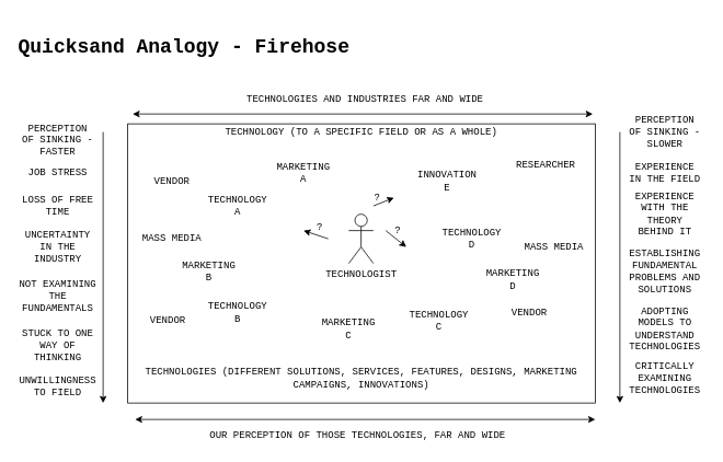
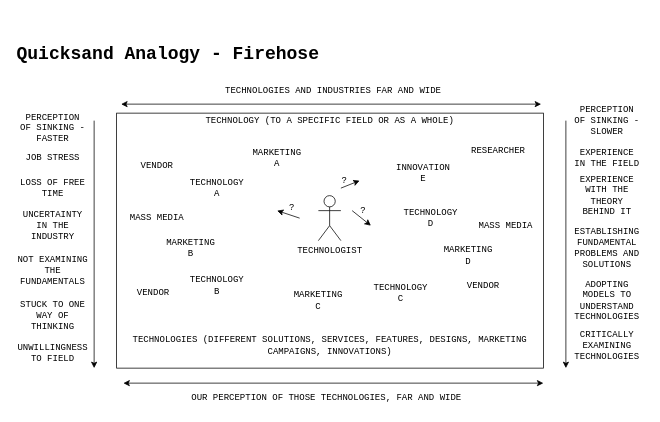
  <mxCell id="0" />
  <mxCell id="1" parent="0" />
  <mxCell id="2" value="" style="rounded=0;whiteSpace=wrap;html=1;fontFamily=Courier New;" parent="1" vertex="1"><mxGeometry x="155" y="150" width="569" height="340" as="geometry" /></mxCell>
  <mxCell id="3" value="TECHNOLOGIST" style="shape=umlActor;verticalLabelPosition=bottom;verticalAlign=top;html=1;outlineConnect=0;fontFamily=Courier New;" parent="1" vertex="1"><mxGeometry x="424" y="260" width="30" height="60" as="geometry" /></mxCell>
  <mxCell id="4" value="TECHNOLOGY (TO A SPECIFIC FIELD OR AS A WHOLE)" style="text;html=1;strokeColor=none;fillColor=none;align=center;verticalAlign=middle;whiteSpace=wrap;rounded=0;fontFamily=Courier New;" parent="1" vertex="1"><mxGeometry x="155" y="150" width="569" height="20" as="geometry" /></mxCell>
  <mxCell id="5" value="TECHNOLOGIES (DIFFERENT SOLUTIONS, SERVICES, FEATURES, DESIGNS, MARKETING CAMPAIGNS, INNOVATIONS)" style="text;html=1;strokeColor=none;fillColor=none;align=center;verticalAlign=middle;whiteSpace=wrap;rounded=0;fontFamily=Courier New;" parent="1" vertex="1"><mxGeometry x="155" y="450" width="569" height="20" as="geometry" /></mxCell>
  <mxCell id="6" value="" style="endArrow=classic;html=1;fontFamily=Courier New;" parent="1" edge="1"><mxGeometry width="50" height="50" relative="1" as="geometry"><mxPoint x="125" y="160" as="sourcePoint" /><mxPoint x="125" y="490" as="targetPoint" /></mxGeometry></mxCell>
- <mxCell id="7" value="&lt;h1 style=&quot;color: rgb(0 , 0 , 0) ; font-family: &amp;#34;courier new&amp;#34; ; font-style: normal ; letter-spacing: normal ; text-align: left ; text-indent: 0px ; text-transform: none ; word-spacing: 0px&quot;&gt;Quicksand Analogy - Firehose&lt;/h1&gt;" style="text;html=1;fontFamily=Courier New;labelBackgroundColor=none;verticalAlign=top;whiteSpace=wrap;" parent="1" vertex="1"><mxGeometry x="20" width="838" height="60" as="geometry" y="20" /></mxCell>
+ <mxCell id="7" value="&lt;h1 style=&quot;color: rgb(0 , 0 , 0) ; font-family: &amp;#34;courier new&amp;#34; ; font-style: normal ; letter-spacing: normal ; text-align: left ; text-indent: 0px ; text-transform: none ; word-spacing: 0px&quot;&gt;Quicksand Analogy - Firehose&lt;/h1&gt;" style="text;html=1;fontFamily=Courier New;labelBackgroundColor=none;verticalAlign=top;whiteSpace=wrap;" parent="1" vertex="1"><mxGeometry x="20" y="35" width="838" height="60" as="geometry" /></mxCell>
  <mxCell id="8" value="PERCEPTION OF SINKING - FASTER" style="text;html=1;strokeColor=none;fillColor=none;align=center;verticalAlign=middle;whiteSpace=wrap;rounded=0;fontFamily=Courier New;" parent="1" vertex="1"><mxGeometry x="25" y="160" width="90" height="20" as="geometry" /></mxCell>
  <mxCell id="9" value="TECHNOLOGY A" style="text;html=1;strokeColor=none;fillColor=none;align=center;verticalAlign=middle;whiteSpace=wrap;rounded=0;fontFamily=Courier New;" parent="1" vertex="1"><mxGeometry x="249" y="240" width="80" height="20" as="geometry" /></mxCell>
  <mxCell id="10" value="TECHNOLOGY B" style="text;html=1;strokeColor=none;fillColor=none;align=center;verticalAlign=middle;whiteSpace=wrap;rounded=0;fontFamily=Courier New;" parent="1" vertex="1"><mxGeometry x="249" y="370" width="80" height="20" as="geometry" /></mxCell>
  <mxCell id="11" value="TECHNOLOGY C" style="text;html=1;strokeColor=none;fillColor=none;align=center;verticalAlign=middle;whiteSpace=wrap;rounded=0;fontFamily=Courier New;" parent="1" vertex="1"><mxGeometry x="494" y="380" width="80" height="20" as="geometry" /></mxCell>
  <mxCell id="12" value="TECHNOLOGY D" style="text;html=1;strokeColor=none;fillColor=none;align=center;verticalAlign=middle;whiteSpace=wrap;rounded=0;fontFamily=Courier New;" parent="1" vertex="1"><mxGeometry x="534" y="280" width="80" height="20" as="geometry" /></mxCell>
- <mxCell id="13" value="INNOVATION E" style="text;html=1;strokeColor=none;fillColor=none;align=center;verticalAlign=middle;whiteSpace=wrap;rounded=0;fontFamily=Courier New;" parent="1" vertex="1"><mxGeometry x="504" y="210" width="80" height="20" as="geometry" /></mxCell>
+ <mxCell id="13" value="INNOVATION E" style="text;html=1;strokeColor=none;fillColor=none;align=center;verticalAlign=middle;whiteSpace=wrap;rounded=0;fontFamily=Courier New;" parent="1" vertex="1"><mxGeometry x="524" y="220" width="80" height="20" as="geometry" /></mxCell>
  <mxCell id="14" value="MARKETING A" style="text;html=1;strokeColor=none;fillColor=none;align=center;verticalAlign=middle;whiteSpace=wrap;rounded=0;fontFamily=Courier New;" parent="1" vertex="1"><mxGeometry x="329" y="200" width="80" height="20" as="geometry" /></mxCell>
  <mxCell id="15" value="MARKETING B" style="text;html=1;strokeColor=none;fillColor=none;align=center;verticalAlign=middle;whiteSpace=wrap;rounded=0;fontFamily=Courier New;" parent="1" vertex="1"><mxGeometry x="214" y="320" width="80" height="20" as="geometry" /></mxCell>
  <mxCell id="16" value="MARKETING C" style="text;html=1;strokeColor=none;fillColor=none;align=center;verticalAlign=middle;whiteSpace=wrap;rounded=0;fontFamily=Courier New;" parent="1" vertex="1"><mxGeometry x="384" y="390" width="80" height="20" as="geometry" /></mxCell>
  <mxCell id="17" value="MARKETING D" style="text;html=1;strokeColor=none;fillColor=none;align=center;verticalAlign=middle;whiteSpace=wrap;rounded=0;fontFamily=Courier New;" parent="1" vertex="1"><mxGeometry x="584" y="330" width="80" height="20" as="geometry" /></mxCell>
  <mxCell id="18" value="?" style="text;html=1;strokeColor=none;fillColor=none;align=center;verticalAlign=middle;whiteSpace=wrap;rounded=0;fontFamily=Courier New;" parent="1" vertex="1"><mxGeometry x="439" y="230" width="40" height="20" as="geometry" /></mxCell>
  <mxCell id="19" value="?" style="text;html=1;strokeColor=none;fillColor=none;align=center;verticalAlign=middle;whiteSpace=wrap;rounded=0;fontFamily=Courier New;" parent="1" vertex="1"><mxGeometry x="464" y="270" width="40" height="20" as="geometry" /></mxCell>
  <mxCell id="20" value="?" style="text;html=1;strokeColor=none;fillColor=none;align=center;verticalAlign=middle;whiteSpace=wrap;rounded=0;fontFamily=Courier New;" parent="1" vertex="1"><mxGeometry x="369" y="266" width="40" height="20" as="geometry" /></mxCell>
  <mxCell id="21" value="JOB STRESS" style="text;html=1;strokeColor=none;fillColor=none;align=center;verticalAlign=middle;whiteSpace=wrap;rounded=0;fontFamily=Courier New;" parent="1" vertex="1"><mxGeometry x="25" y="200" width="90" height="20" as="geometry" /></mxCell>
  <mxCell id="22" value="LOSS OF FREE TIME" style="text;html=1;strokeColor=none;fillColor=none;align=center;verticalAlign=middle;whiteSpace=wrap;rounded=0;fontFamily=Courier New;" parent="1" vertex="1"><mxGeometry x="25" y="240" width="90" height="20" as="geometry" /></mxCell>
  <mxCell id="23" value="UNCERTAINTY IN THE INDUSTRY" style="text;html=1;strokeColor=none;fillColor=none;align=center;verticalAlign=middle;whiteSpace=wrap;rounded=0;fontFamily=Courier New;" parent="1" vertex="1"><mxGeometry x="25" y="290" width="90" height="20" as="geometry" /></mxCell>
  <mxCell id="24" value="NOT EXAMINING THE FUNDAMENTALS" style="text;html=1;strokeColor=none;fillColor=none;align=center;verticalAlign=middle;whiteSpace=wrap;rounded=0;fontFamily=Courier New;" parent="1" vertex="1"><mxGeometry x="20" y="350" width="100" height="20" as="geometry" /></mxCell>
  <mxCell id="25" value="STUCK TO ONE WAY OF THINKING" style="text;html=1;strokeColor=none;fillColor=none;align=center;verticalAlign=middle;whiteSpace=wrap;rounded=0;fontFamily=Courier New;" parent="1" vertex="1"><mxGeometry x="20" y="410" width="100" height="20" as="geometry" /></mxCell>
  <mxCell id="26" value="UNWILLINGNESS TO FIELD" style="text;html=1;strokeColor=none;fillColor=none;align=center;verticalAlign=middle;whiteSpace=wrap;rounded=0;fontFamily=Courier New;" parent="1" vertex="1"><mxGeometry x="20" y="460" width="100" height="20" as="geometry" /></mxCell>
  <mxCell id="27" value="" style="endArrow=classic;html=1;fontFamily=Courier New;" parent="1" edge="1"><mxGeometry width="50" height="50" relative="1" as="geometry"><mxPoint x="754" y="160" as="sourcePoint" /><mxPoint x="754" y="490" as="targetPoint" /></mxGeometry></mxCell>
  <mxCell id="28" value="PERCEPTION OF SINKING - SLOWER" style="text;html=1;strokeColor=none;fillColor=none;align=center;verticalAlign=middle;whiteSpace=wrap;rounded=0;fontFamily=Courier New;" parent="1" vertex="1"><mxGeometry x="764" y="150" width="90" height="20" as="geometry" /></mxCell>
  <mxCell id="29" value="" style="endArrow=classic;startArrow=classic;html=1;fontFamily=Courier New;" parent="1" edge="1"><mxGeometry width="50" height="50" relative="1" as="geometry"><mxPoint x="161" y="138" as="sourcePoint" /><mxPoint x="721" y="138" as="targetPoint" /></mxGeometry></mxCell>
  <mxCell id="30" value="TECHNOLOGIES AND INDUSTRIES FAR AND WIDE" style="text;html=1;strokeColor=none;fillColor=none;align=center;verticalAlign=middle;whiteSpace=wrap;rounded=0;fontFamily=Courier New;" parent="1" vertex="1"><mxGeometry x="164" y="110" width="560" height="20" as="geometry" /></mxCell>
  <mxCell id="31" value="EXPERIENCE IN THE FIELD" style="text;html=1;strokeColor=none;fillColor=none;align=center;verticalAlign=middle;whiteSpace=wrap;rounded=0;fontFamily=Courier New;" parent="1" vertex="1"><mxGeometry x="764" y="200" width="90" height="20" as="geometry" /></mxCell>
  <mxCell id="32" value="EXPERIENCE WITH THE THEORY BEHIND IT" style="text;html=1;strokeColor=none;fillColor=none;align=center;verticalAlign=middle;whiteSpace=wrap;rounded=0;fontFamily=Courier New;" parent="1" vertex="1"><mxGeometry x="764" y="250" width="90" height="20" as="geometry" /></mxCell>
  <mxCell id="33" value="ESTABLISHING FUNDAMENTAL PROBLEMS AND SOLUTIONS" style="text;html=1;strokeColor=none;fillColor=none;align=center;verticalAlign=middle;whiteSpace=wrap;rounded=0;fontFamily=Courier New;" parent="1" vertex="1"><mxGeometry x="764" y="320" width="90" height="20" as="geometry" /></mxCell>
  <mxCell id="34" value="ADOPTING MODELS TO UNDERSTAND TECHNOLOGIES" style="text;html=1;strokeColor=none;fillColor=none;align=center;verticalAlign=middle;whiteSpace=wrap;rounded=0;fontFamily=Courier New;" parent="1" vertex="1"><mxGeometry x="764" y="390" width="90" height="20" as="geometry" /></mxCell>
  <mxCell id="35" value="CRITICALLY EXAMINING TECHNOLOGIES" style="text;html=1;strokeColor=none;fillColor=none;align=center;verticalAlign=middle;whiteSpace=wrap;rounded=0;fontFamily=Courier New;" parent="1" vertex="1"><mxGeometry x="764" y="450" width="90" height="20" as="geometry" /></mxCell>
  <mxCell id="36" value="VENDOR" style="text;html=1;strokeColor=none;fillColor=none;align=center;verticalAlign=middle;whiteSpace=wrap;rounded=0;fontFamily=Courier New;" parent="1" vertex="1"><mxGeometry x="169" y="210" width="80" height="20" as="geometry" /></mxCell>
  <mxCell id="37" value="VENDOR" style="text;html=1;strokeColor=none;fillColor=none;align=center;verticalAlign=middle;whiteSpace=wrap;rounded=0;fontFamily=Courier New;" parent="1" vertex="1"><mxGeometry x="164" y="380" width="80" height="20" as="geometry" /></mxCell>
  <mxCell id="38" value="VENDOR" style="text;html=1;strokeColor=none;fillColor=none;align=center;verticalAlign=middle;whiteSpace=wrap;rounded=0;fontFamily=Courier New;" parent="1" vertex="1"><mxGeometry x="604" y="370" width="80" height="20" as="geometry" /></mxCell>
  <mxCell id="39" value="MASS MEDIA" style="text;html=1;strokeColor=none;fillColor=none;align=center;verticalAlign=middle;whiteSpace=wrap;rounded=0;fontFamily=Courier New;" parent="1" vertex="1"><mxGeometry x="169" y="280" width="80" height="20" as="geometry" /></mxCell>
  <mxCell id="40" value="MASS MEDIA" style="text;html=1;strokeColor=none;fillColor=none;align=center;verticalAlign=middle;whiteSpace=wrap;rounded=0;fontFamily=Courier New;" parent="1" vertex="1"><mxGeometry x="634" y="290" width="80" height="20" as="geometry" /></mxCell>
  <mxCell id="41" value="RESEARCHER" style="text;html=1;strokeColor=none;fillColor=none;align=center;verticalAlign=middle;whiteSpace=wrap;rounded=0;fontFamily=Courier New;" parent="1" vertex="1"><mxGeometry x="624" y="190" width="80" height="20" as="geometry" /></mxCell>
  <mxCell id="42" value="" style="endArrow=classic;html=1;fontFamily=Courier New;" parent="1" edge="1"><mxGeometry width="50" height="50" relative="1" as="geometry"><mxPoint x="399" y="290" as="sourcePoint" /><mxPoint x="369" y="280" as="targetPoint" /><Array as="points"><mxPoint x="369" y="280" /></Array></mxGeometry></mxCell>
  <mxCell id="43" value="" style="endArrow=classic;html=1;fontFamily=Courier New;" parent="1" edge="1"><mxGeometry width="50" height="50" relative="1" as="geometry"><mxPoint x="469" y="280" as="sourcePoint" /><mxPoint x="494" y="300" as="targetPoint" /></mxGeometry></mxCell>
  <mxCell id="44" value="" style="endArrow=classic;html=1;fontFamily=Courier New;" parent="1" edge="1"><mxGeometry width="50" height="50" relative="1" as="geometry"><mxPoint x="454" y="250" as="sourcePoint" /><mxPoint x="479" y="240" as="targetPoint" /></mxGeometry></mxCell>
  <mxCell id="45" value="" style="endArrow=classic;startArrow=classic;html=1;fontFamily=Courier New;" parent="1" edge="1"><mxGeometry width="50" height="50" relative="1" as="geometry"><mxPoint x="164" y="510" as="sourcePoint" /><mxPoint x="724" y="510" as="targetPoint" /></mxGeometry></mxCell>
  <mxCell id="46" value="OUR PERCEPTION OF THOSE TECHNOLOGIES, FAR AND WIDE" style="text;html=1;strokeColor=none;fillColor=none;align=center;verticalAlign=middle;whiteSpace=wrap;rounded=0;fontFamily=Courier New;" parent="1" vertex="1"><mxGeometry x="155" y="520" width="560" height="20" as="geometry" /></mxCell>
